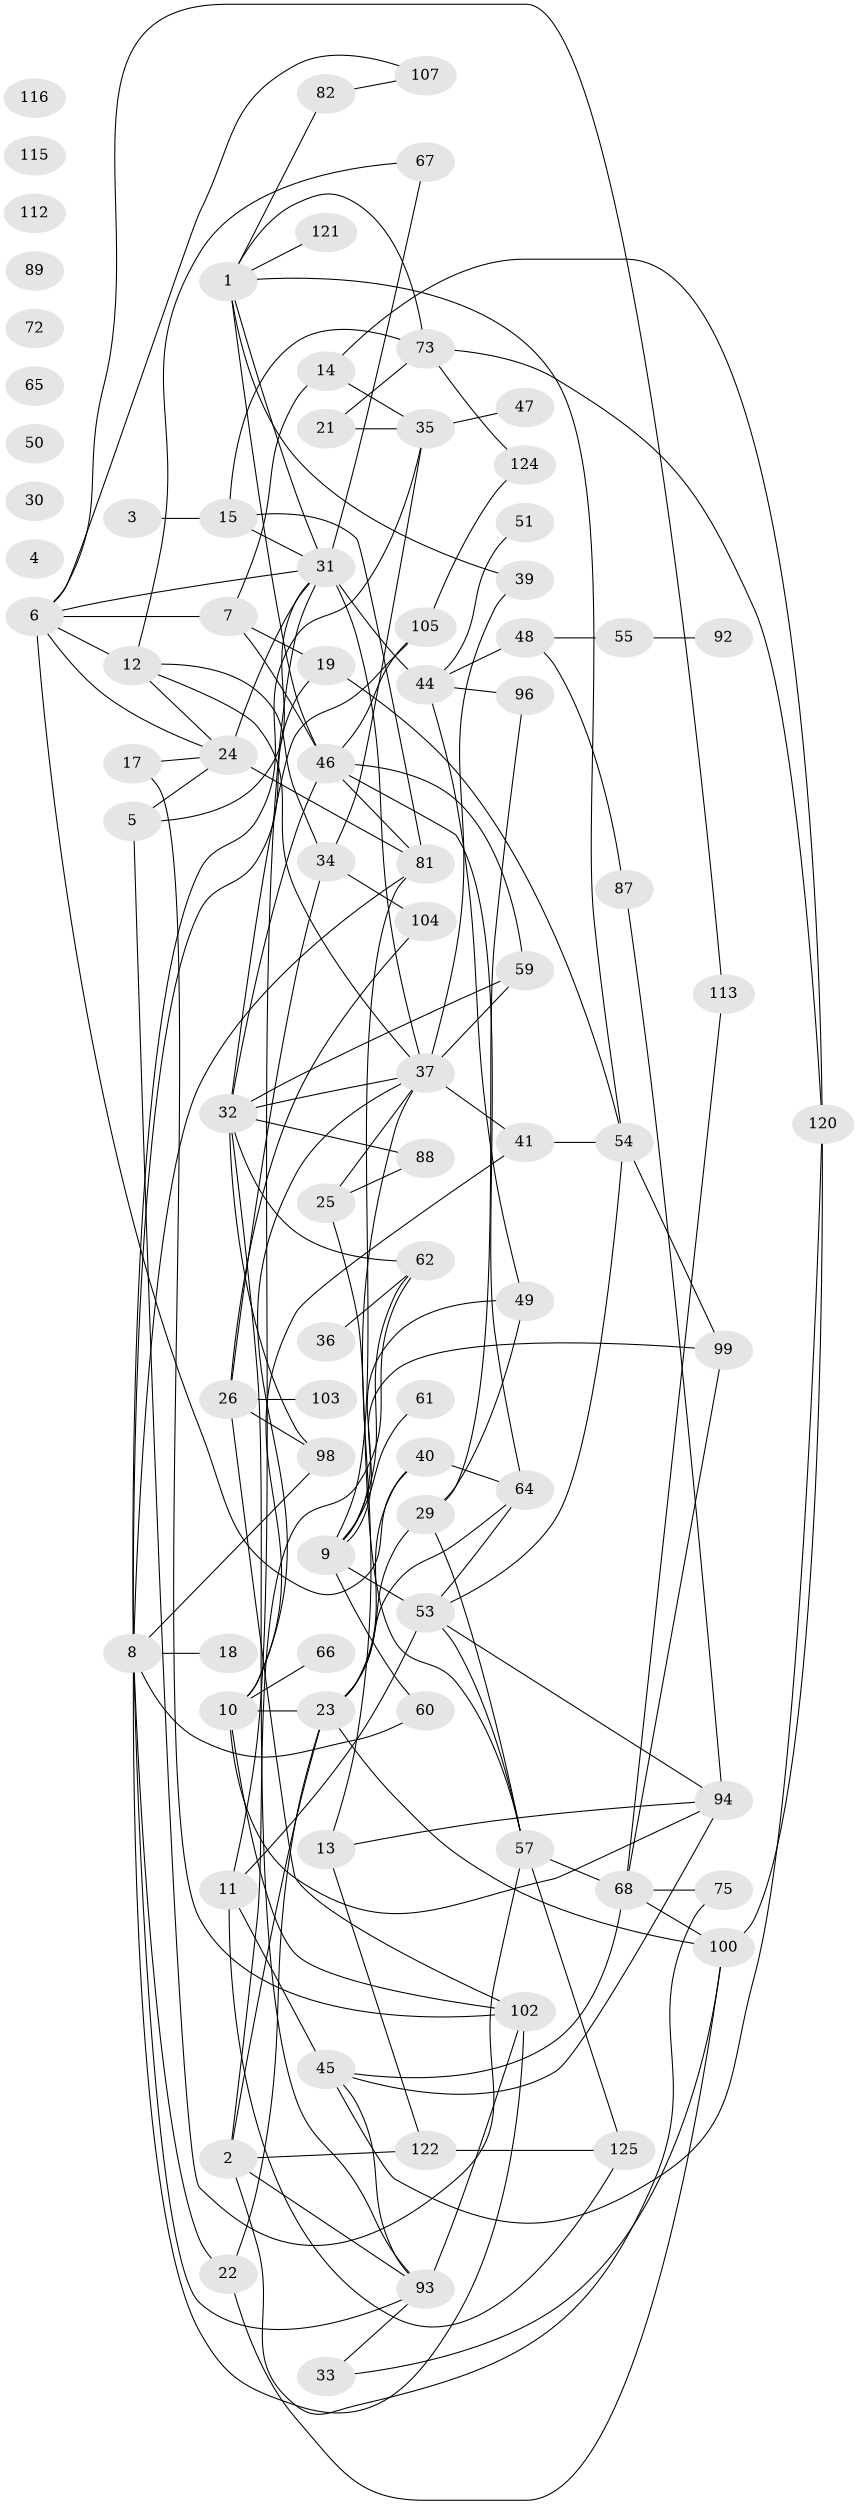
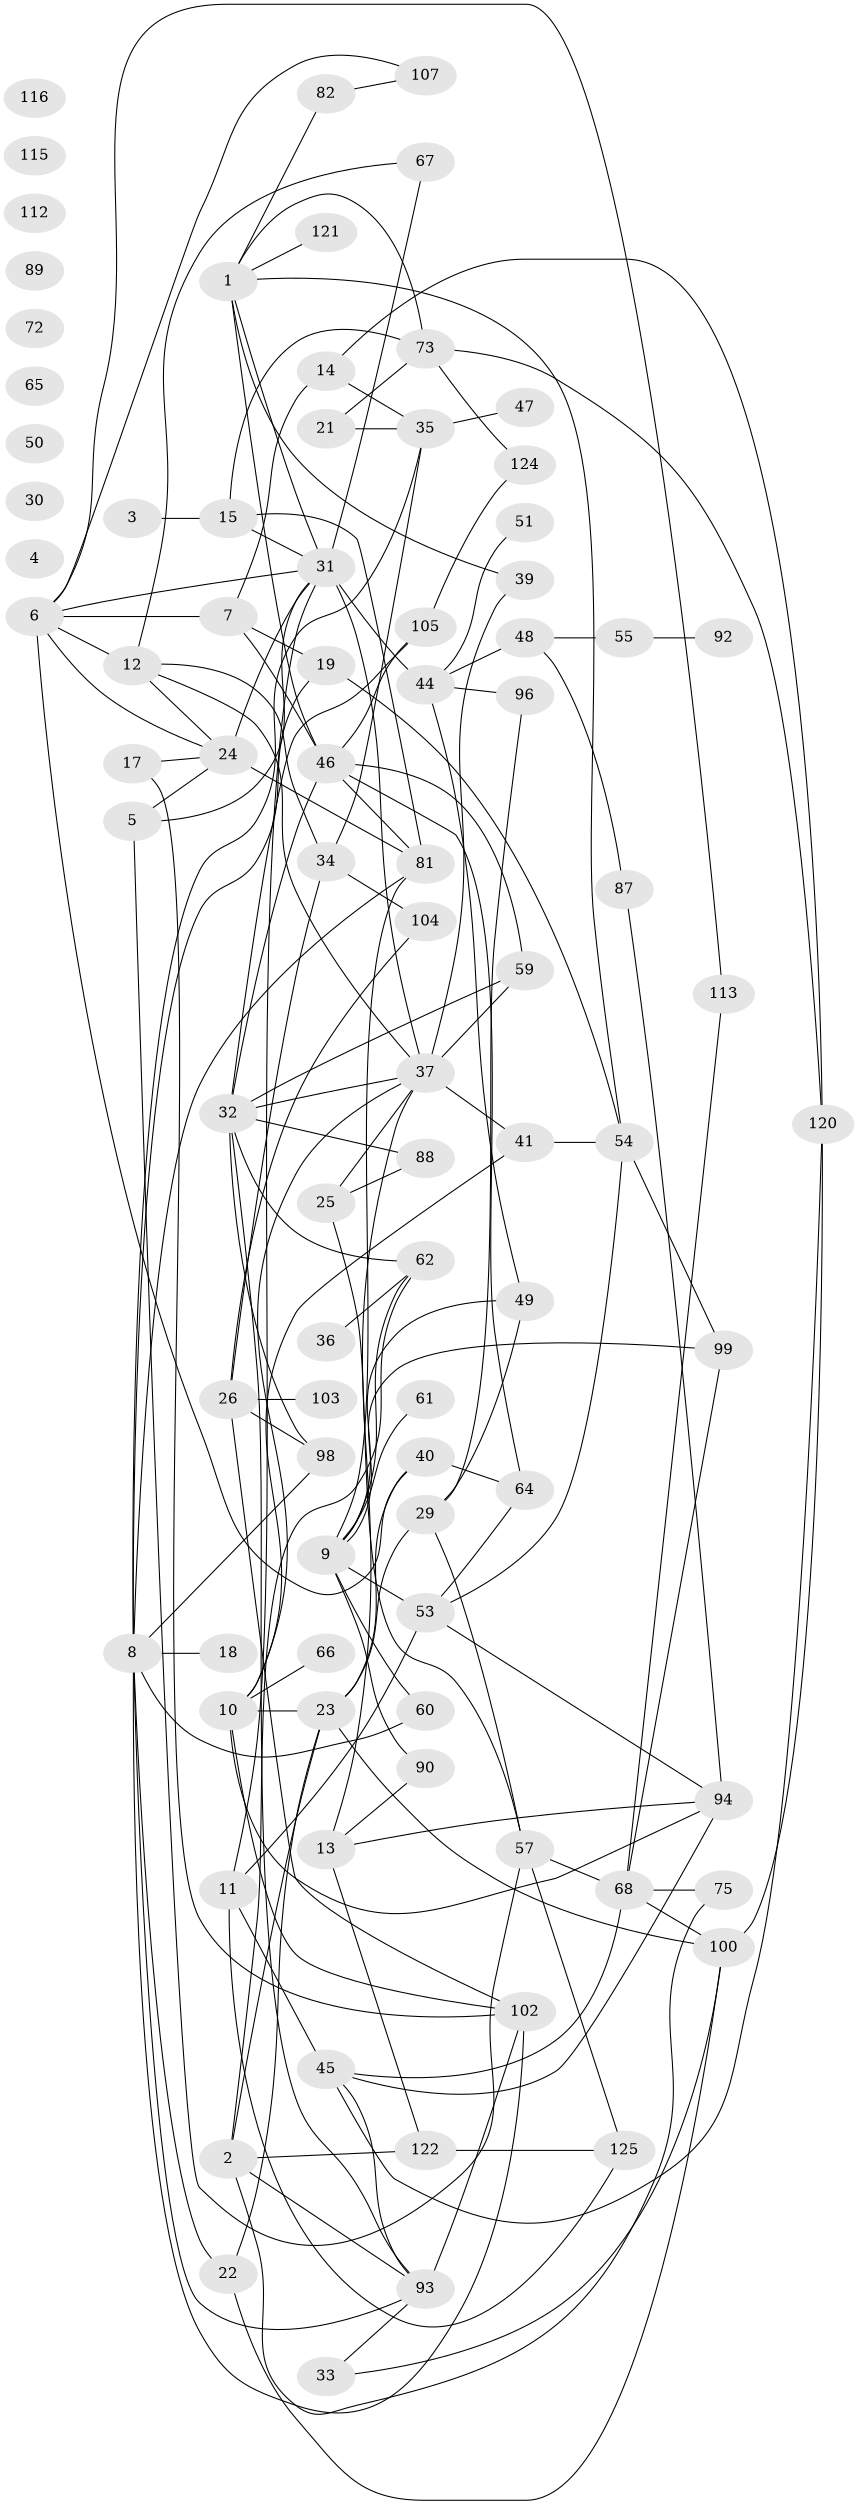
  graph {
    rankdir=LR
    node [color=gray90 style=filled]
    1 [super="+83"]
    31 [super="+71"]
    39 [super="+56"]
    46 [super="+74"]
    54
    73 [super="+91"]
    82
    121
    37 [super="+38"]
    67 [super="+129"]
    44 [super="+84"]
    81 [super="+85"]
    64
    59
    105
    99 [super="+101"]
    120 [super="+126"]
    124
    107
    2 [super="+49"]
    23 [super="+86"]
    62 [super="+63"]
    75
    93 [super="+110"]
    122 [super="+123"]
    40
    100
    29 [super="+52"]
    102 [super="+108"]
    125
    3 [super="+77"]
    15 [super="+79"]
    4
    24 [super="+95"]
    5
    57 [super="+58"]
    68 [super="+80"]
    6 [super="+128"]
    7 [super="+76"]
    12 [super="+111"]
    113
    14
    19 [super="+20"]
    34 [super="+127"]
    35 [super="+42"]
    8 [super="+16"]
    18 [super="+118"]
    22 [super="+109"]
    60
    98
    47
    9 [super="+130"]
    53 [super="+97"]
    61
    n55 [label=49]
+   90
    94 [super="+106"]
    10 [super="+117"]
    41
    66
    11 [super="+27"]
    45 [super="+119"]
    104
    13
    17 [super="+28"]
    21
    96
    25
    88
    26 [super="+114"]
    103
    30
    48 [super="+78"]
    51
    32 [super="+43"]
    33
    36
    55
    87
    92
    50 [super="+70"]
    65
    72
    89
    112
    115
    116
    1 -- 31
    1 -- 39
    1 -- 46
    1 -- 54
    1 -- 73
    1 -- 82
    1 -- 121
    31 -- 37
    31 -- 67
    31 -- 44
    46 -- 81
    46 -- 64
    46 -- 59
    46 -- 105
    54 -- 99
    73 -- 120
    73 -- 124
    82 -- 107
    37 -- 39
    37 -- 59
    37 -- 41
    44 -- n55
    44 -- 96 [weight=2]
    44 -- 48
    44 -- 51
    105 -- 124
    2 -- 23
    2 -- 62
    2 -- 75
    2 -- 93
    2 -- 122
-   23 -- 64
    23 -- 40
    23 -- 100
    23 -- 29
    93 -- 102
    122 -- 125
    40 -- 64
    100 -- 120
    29 -- 57
    29 -- n55
    29 -- 96
    3 -- 15
    15 -- 31
    15 -- 73
    15 -- 81
    24 -- 31
    24 -- 81
    5 -- 31
    5 -- 24
    5 -- 57
    57 -- 125
    57 -- 68
    68 -- 99
    68 -- 75
    68 -- 100
    68 -- 113
    6 -- 31
    6 -- 107
    6 -- 40
    6 -- 24
    6 -- 7
    6 -- 12
    6 -- 113
    7 -- 46
    7 -- 14
    7 -- 19
    12 -- 37
    12 -- 67
    12 -- 24
    12 -- 34
    14 -- 120
    14 -- 35
    19 -- 54
    34 -- 35
    34 -- 104
    35 -- 47
    8 -- 81
    8 -- 93
    8 -- 102
    8 -- 19
    8 -- 35
    8 -- 18
    8 -- 22
    8 -- 60
    8 -- 98
    22 -- 23
    22 -- 100
    9 -- 81 [weight=2]
    9 -- 99
    9 -- 62
    9 -- 60
    9 -- 53
    9 -- 61
    9 -- n55
+   9 -- 90
    53 -- 54
    53 -- 64
-   53 -- 57
    53 -- 94
    10 -- 37
    10 -- 23
    10 -- 102
    10 -- 94
    10 -- 41
    10 -- 66
    41 -- 54
    11 -- 31
    11 -- 125
    11 -- 53
    11 -- 45
    45 -- 120
    45 -- 93
    45 -- 68
    45 -- 94
    13 -- 37
    13 -- 122
+   13 -- 90
    13 -- 94
    17 -- 102
    17 -- 24
    21 -- 73
    21 -- 35
    25 -- 37
    25 -- 57
    25 -- 88
    26 -- 102
    26 -- 34
    26 -- 98
    26 -- 104
    26 -- 103
    48 -- 55
    48 -- 87
    32 -- 46
    32 -- 37
    32 -- 59
    32 -- 105
    32 -- 62
    32 -- 93
    32 -- 98
    32 -- 88
    33 -- 93
    33 -- 100
    36 -- 62
    55 -- 92
    87 -- 94
  }
